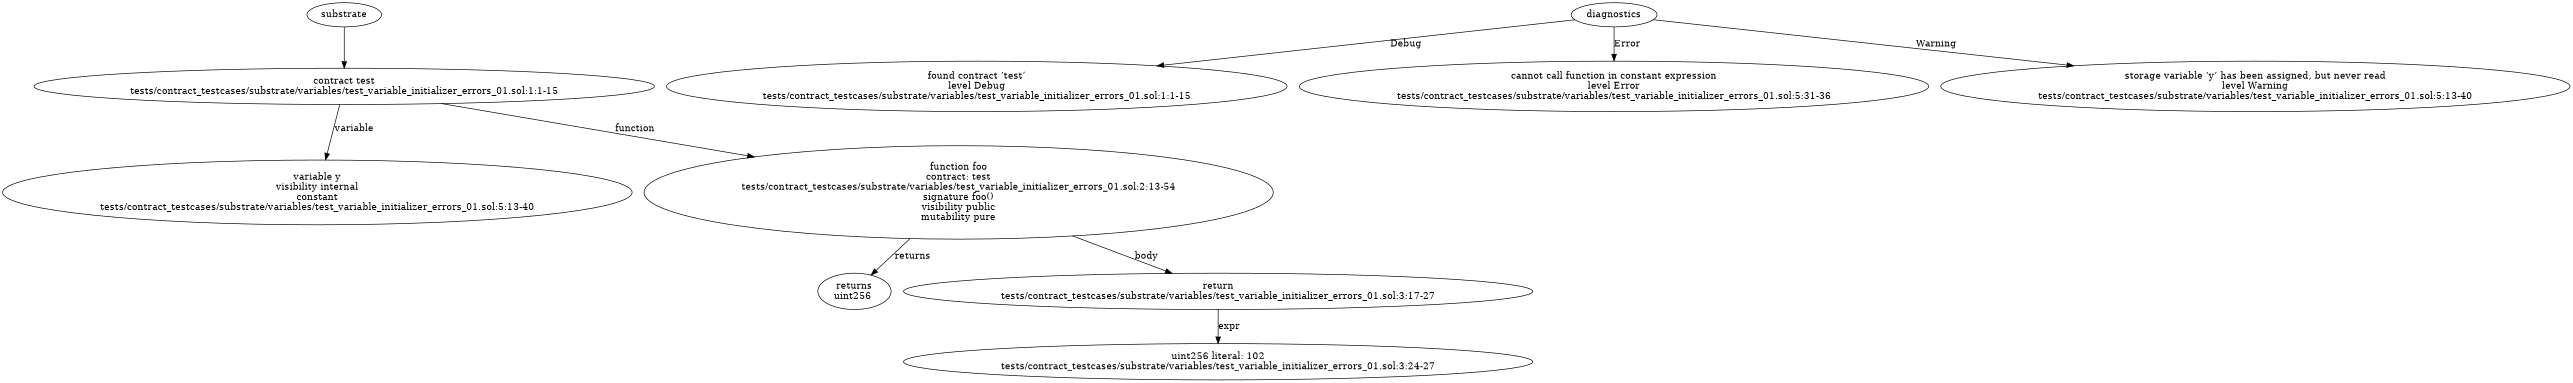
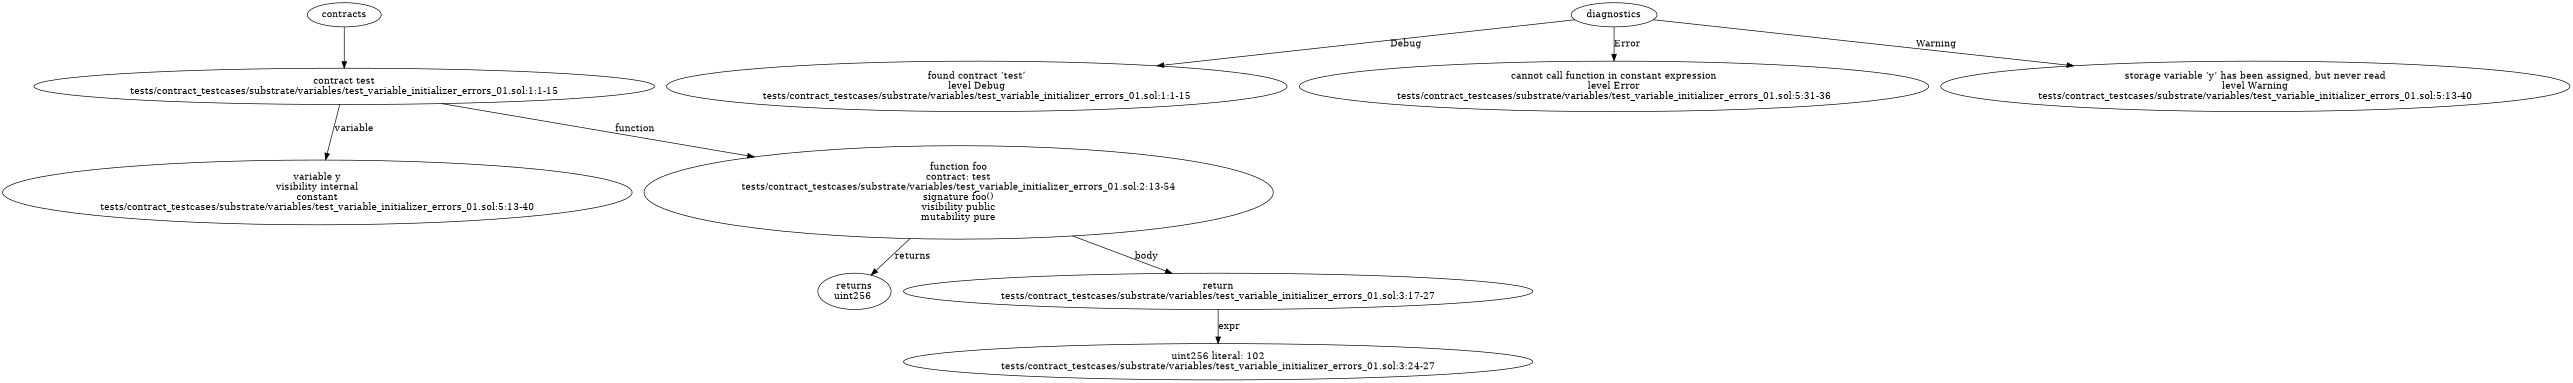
  strict digraph {
    n1 [label="contract test\ntests/contract_testcases/substrate/variables/test_variable_initializer_errors_01.sol:1:1-15"]
    n2 [label="variable y\nvisibility internal\nconstant\ntests/contract_testcases/substrate/variables/test_variable_initializer_errors_01.sol:5:13-40"]
    n3 [label="function foo\ncontract: test\ntests/contract_testcases/substrate/variables/test_variable_initializer_errors_01.sol:2:13-54\nsignature foo()\nvisibility public\nmutability pure"]
    n4 [label="returns\nuint256 "]
    n5 [label="return\ntests/contract_testcases/substrate/variables/test_variable_initializer_errors_01.sol:3:17-27"]
    n6 [label="uint256 literal: 102\ntests/contract_testcases/substrate/variables/test_variable_initializer_errors_01.sol:3:24-27"]
    n7 [label="found contract ‘test’\nlevel Debug\ntests/contract_testcases/substrate/variables/test_variable_initializer_errors_01.sol:1:1-15"]
    n8 [label="cannot call function in constant expression\nlevel Error\ntests/contract_testcases/substrate/variables/test_variable_initializer_errors_01.sol:5:31-36"]
    n9 [label="storage variable ‘y‘ has been assigned, but never read\nlevel Warning\ntests/contract_testcases/substrate/variables/test_variable_initializer_errors_01.sol:5:13-40"]
-   contracts [label=substrate]
+   contracts
    diagnostics
    n1 -> n2 [label=variable]
    n1 -> n3 [label=function]
    n3 -> n4 [label=returns]
    n3 -> n5 [label=body]
    n5 -> n6 [label=expr]
    contracts -> n1
    diagnostics -> n7 [label=Debug]
    diagnostics -> n8 [label=Error]
    diagnostics -> n9 [label=Warning]
  }
